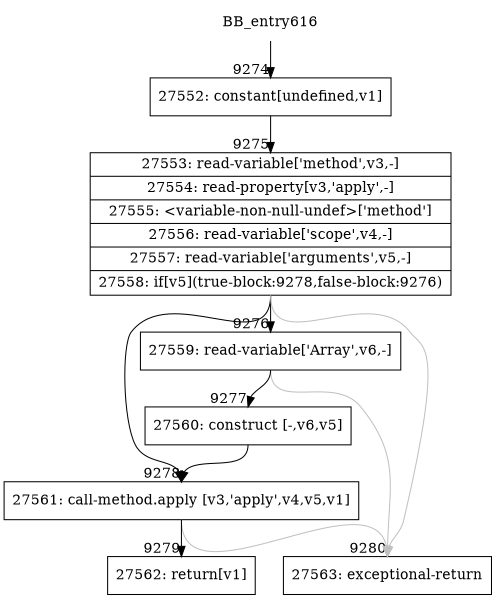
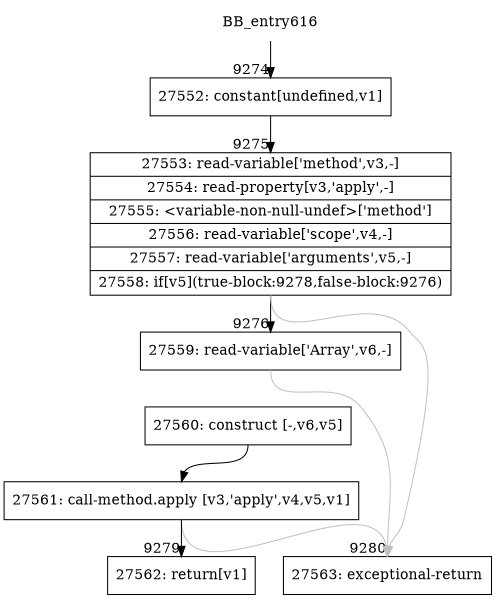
  digraph {
    rankdir=TD
    node [shape=record]
    edge [headport=n tailport=s]
    n1 [label=BB_entry616 shape=none]
    n2 [label="{27552: constant[undefined,v1]}"]
    n3 [label="{27553: read-variable['method',v3,-]|27554: read-property[v3,'apply',-]|27555: \<variable-non-null-undef\>['method']|27556: read-variable['scope',v4,-]|27557: read-variable['arguments',v5,-]|27558: if[v5](true-block:9278,false-block:9276)}"]
    n4 [label="{27561: call-method.apply [v3,'apply',v4,v5,v1]}"]
    n5 [label="{27559: read-variable['Array',v6,-]}"]
    n6 [label="{27563: exceptional-return}"]
    n7 [label="{27562: return[v1]}"]
    n8 [label="{27560: construct [-,v6,v5]}"]
    n1 -> n2 [headlabel="    9274"]
    n2 -> n3 [headlabel="      9275"]
-   n3 -> n4 [headlabel="      9278"]
    n3 -> n5 [headlabel="      9276"]
    n3 -> n6 [color=gray headlabel="      9280"]
    n4 -> n6 [color=gray]
    n4 -> n7 [headlabel="      9279"]
    n5 -> n6 [color=gray]
-   n5 -> n8 [headlabel="      9277"]
    n8 -> n4
  }
